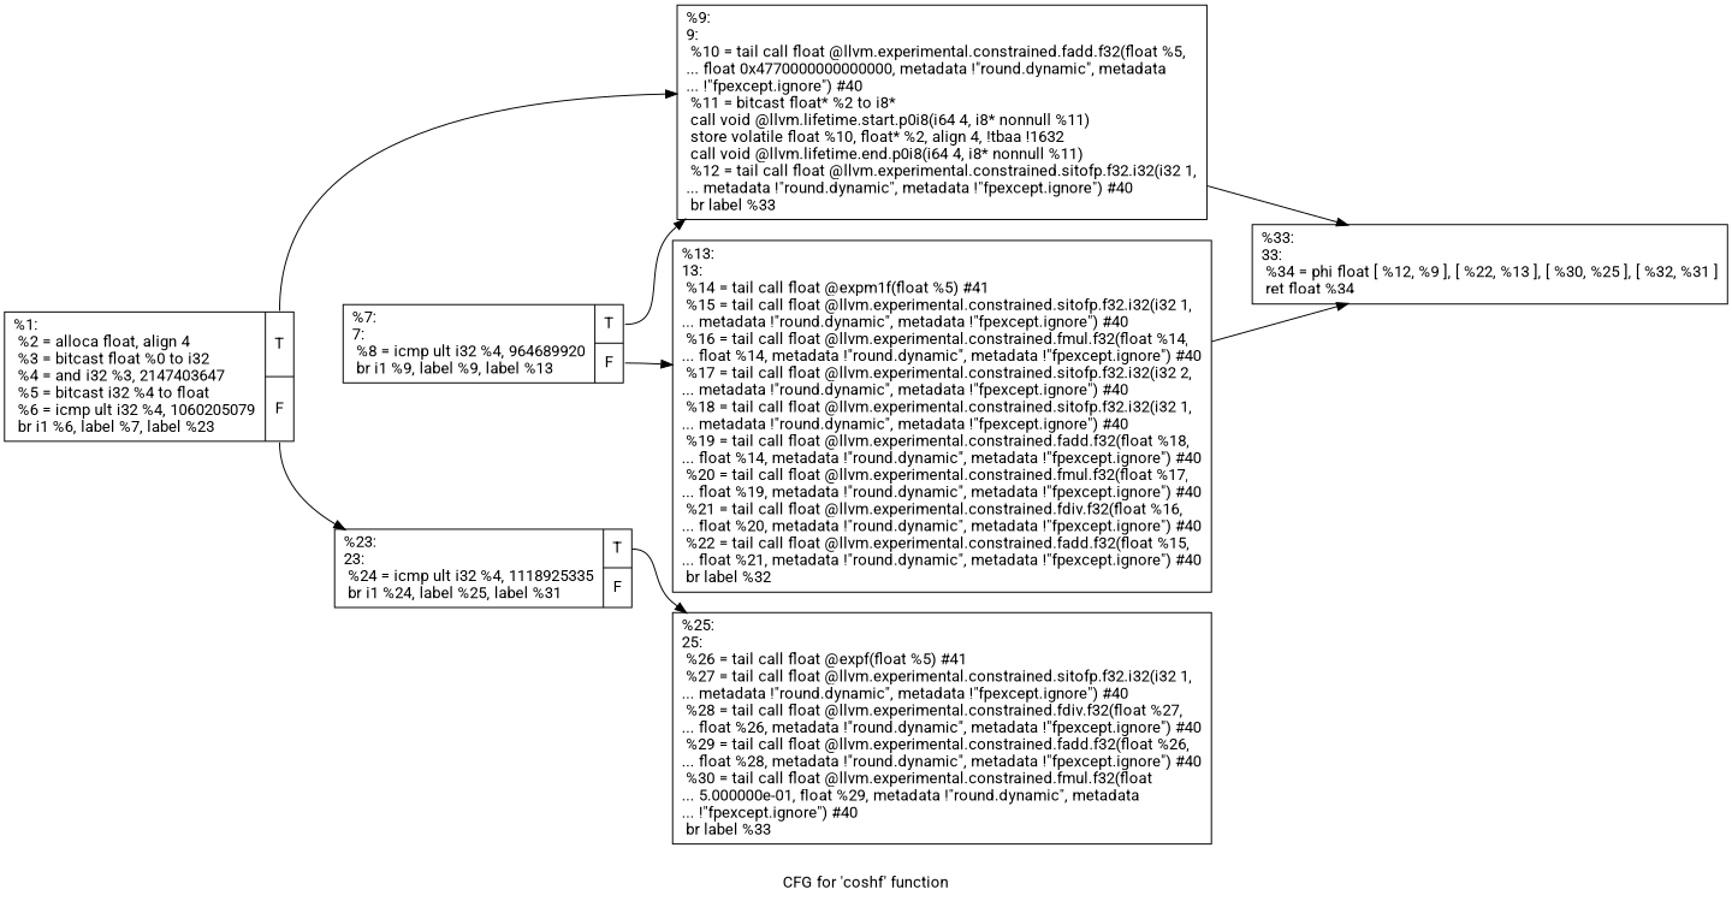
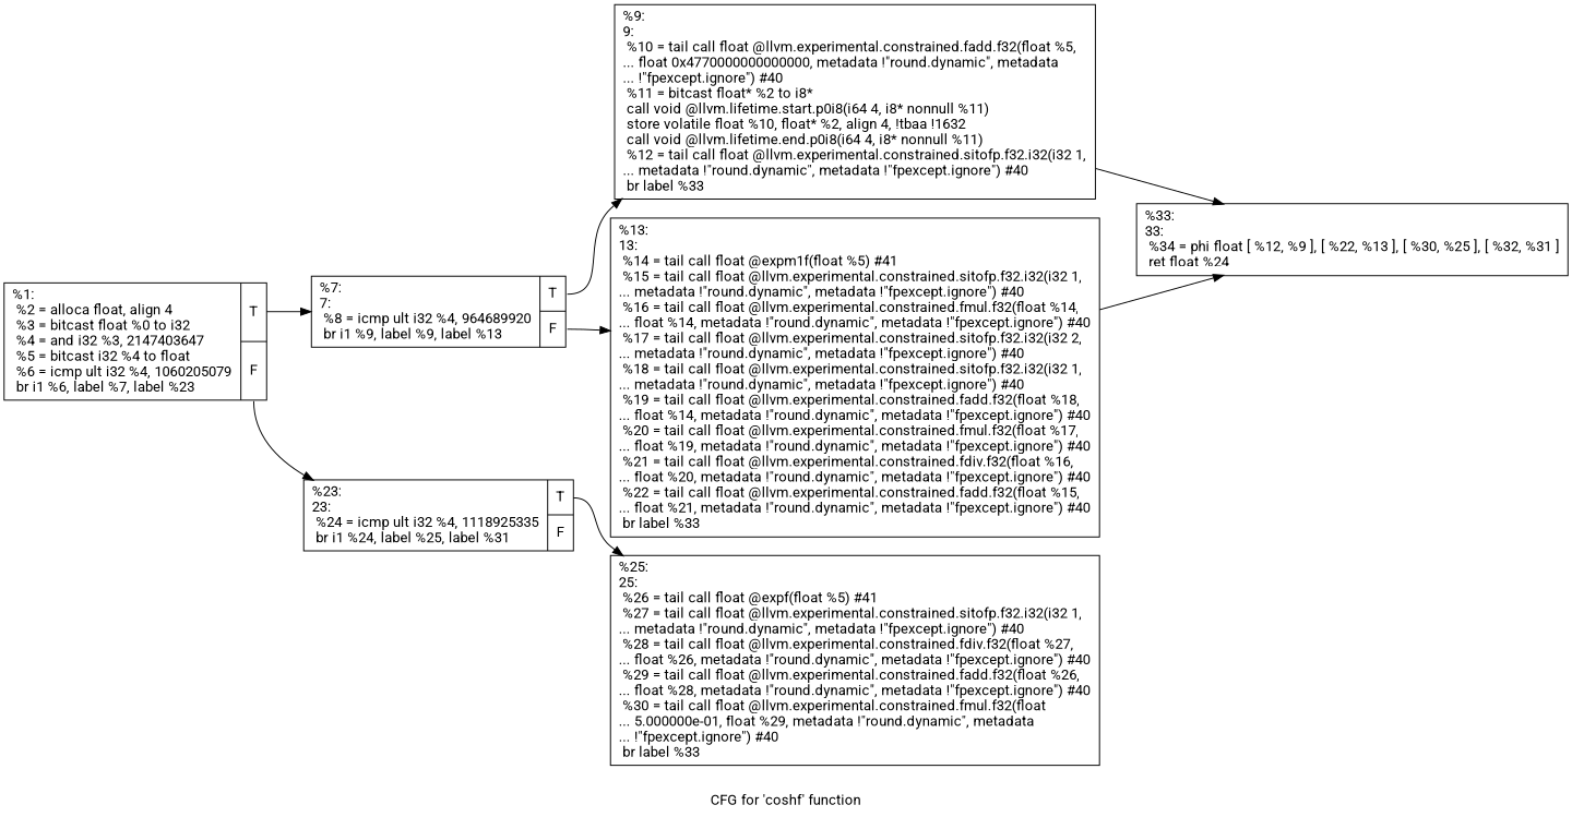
  digraph {
    fontname=Roboto
    label="CFG for 'coshf' function"
    rankdir=LR
    node [fontname=Roboto shape=record]
    edge [fontname=Roboto tailport=s0]
    n1 [label="{%1:\l  %2 = alloca float, align 4\l  %3 = bitcast float %0 to i32\l  %4 = and i32 %3, 2147403647\l  %5 = bitcast i32 %4 to float\l  %6 = icmp ult i32 %4, 1060205079\l  br i1 %6, label %7, label %23\l|{<s0>T|<s1>F}}"]
    n2 [label="{%7:\l7:                                                \l  %8 = icmp ult i32 %4, 964689920\l  br i1 %9, label %9, label %13\l|{<s0>T|<s1>F}}"]
    n3 [label="{%23:\l23:                                               \l  %24 = icmp ult i32 %4, 1118925335\l  br i1 %24, label %25, label %31\l|{<s0>T|<s1>F}}"]
    n4 [label="{%9:\l9:                                                \l  %10 = tail call float @llvm.experimental.constrained.fadd.f32(float %5,\l... float 0x4770000000000000, metadata !\"round.dynamic\", metadata\l... !\"fpexcept.ignore\") #40\l  %11 = bitcast float* %2 to i8*\l  call void @llvm.lifetime.start.p0i8(i64 4, i8* nonnull %11)\l  store volatile float %10, float* %2, align 4, !tbaa !1632\l  call void @llvm.lifetime.end.p0i8(i64 4, i8* nonnull %11)\l  %12 = tail call float @llvm.experimental.constrained.sitofp.f32.i32(i32 1,\l... metadata !\"round.dynamic\", metadata !\"fpexcept.ignore\") #40\l  br label %33\l}"]
-   n5 [label="{%13:\l13:                                               \l  %14 = tail call float @expm1f(float %5) #41\l  %15 = tail call float @llvm.experimental.constrained.sitofp.f32.i32(i32 1,\l... metadata !\"round.dynamic\", metadata !\"fpexcept.ignore\") #40\l  %16 = tail call float @llvm.experimental.constrained.fmul.f32(float %14,\l... float %14, metadata !\"round.dynamic\", metadata !\"fpexcept.ignore\") #40\l  %17 = tail call float @llvm.experimental.constrained.sitofp.f32.i32(i32 2,\l... metadata !\"round.dynamic\", metadata !\"fpexcept.ignore\") #40\l  %18 = tail call float @llvm.experimental.constrained.sitofp.f32.i32(i32 1,\l... metadata !\"round.dynamic\", metadata !\"fpexcept.ignore\") #40\l  %19 = tail call float @llvm.experimental.constrained.fadd.f32(float %18,\l... float %14, metadata !\"round.dynamic\", metadata !\"fpexcept.ignore\") #40\l  %20 = tail call float @llvm.experimental.constrained.fmul.f32(float %17,\l... float %19, metadata !\"round.dynamic\", metadata !\"fpexcept.ignore\") #40\l  %21 = tail call float @llvm.experimental.constrained.fdiv.f32(float %16,\l... float %20, metadata !\"round.dynamic\", metadata !\"fpexcept.ignore\") #40\l  %22 = tail call float @llvm.experimental.constrained.fadd.f32(float %15,\l... float %21, metadata !\"round.dynamic\", metadata !\"fpexcept.ignore\") #40\l  br label %32\l}"]
+   n5 [label="{%13:\l13:                                               \l  %14 = tail call float @expm1f(float %5) #41\l  %15 = tail call float @llvm.experimental.constrained.sitofp.f32.i32(i32 1,\l... metadata !\"round.dynamic\", metadata !\"fpexcept.ignore\") #40\l  %16 = tail call float @llvm.experimental.constrained.fmul.f32(float %14,\l... float %14, metadata !\"round.dynamic\", metadata !\"fpexcept.ignore\") #40\l  %17 = tail call float @llvm.experimental.constrained.sitofp.f32.i32(i32 2,\l... metadata !\"round.dynamic\", metadata !\"fpexcept.ignore\") #40\l  %18 = tail call float @llvm.experimental.constrained.sitofp.f32.i32(i32 1,\l... metadata !\"round.dynamic\", metadata !\"fpexcept.ignore\") #40\l  %19 = tail call float @llvm.experimental.constrained.fadd.f32(float %18,\l... float %14, metadata !\"round.dynamic\", metadata !\"fpexcept.ignore\") #40\l  %20 = tail call float @llvm.experimental.constrained.fmul.f32(float %17,\l... float %19, metadata !\"round.dynamic\", metadata !\"fpexcept.ignore\") #40\l  %21 = tail call float @llvm.experimental.constrained.fdiv.f32(float %16,\l... float %20, metadata !\"round.dynamic\", metadata !\"fpexcept.ignore\") #40\l  %22 = tail call float @llvm.experimental.constrained.fadd.f32(float %15,\l... float %21, metadata !\"round.dynamic\", metadata !\"fpexcept.ignore\") #40\l  br label %33\l}"]
    n6 [label="{%25:\l25:                                               \l  %26 = tail call float @expf(float %5) #41\l  %27 = tail call float @llvm.experimental.constrained.sitofp.f32.i32(i32 1,\l... metadata !\"round.dynamic\", metadata !\"fpexcept.ignore\") #40\l  %28 = tail call float @llvm.experimental.constrained.fdiv.f32(float %27,\l... float %26, metadata !\"round.dynamic\", metadata !\"fpexcept.ignore\") #40\l  %29 = tail call float @llvm.experimental.constrained.fadd.f32(float %26,\l... float %28, metadata !\"round.dynamic\", metadata !\"fpexcept.ignore\") #40\l  %30 = tail call float @llvm.experimental.constrained.fmul.f32(float\l... 5.000000e-01, float %29, metadata !\"round.dynamic\", metadata\l... !\"fpexcept.ignore\") #40\l  br label %33\l}"]
-   n7 [label="{%33:\l33:                                               \l  %34 = phi float [ %12, %9 ], [ %22, %13 ], [ %30, %25 ], [ %32, %31 ]\l  ret float %34\l}"]
-   n1 -> n4
+   n7 [label="{%33:\l33:                                               \l  %34 = phi float [ %12, %9 ], [ %22, %13 ], [ %30, %25 ], [ %32, %31 ]\l  ret float %24\l}"]
+   n1 -> n2
    n1 -> n3 [tailport=s1]
    n2 -> n4
    n2 -> n5 [tailport=s1]
    n3 -> n6
    n4 -> n7 [tailport=""]
    n5 -> n7 [tailport=""]
  }
